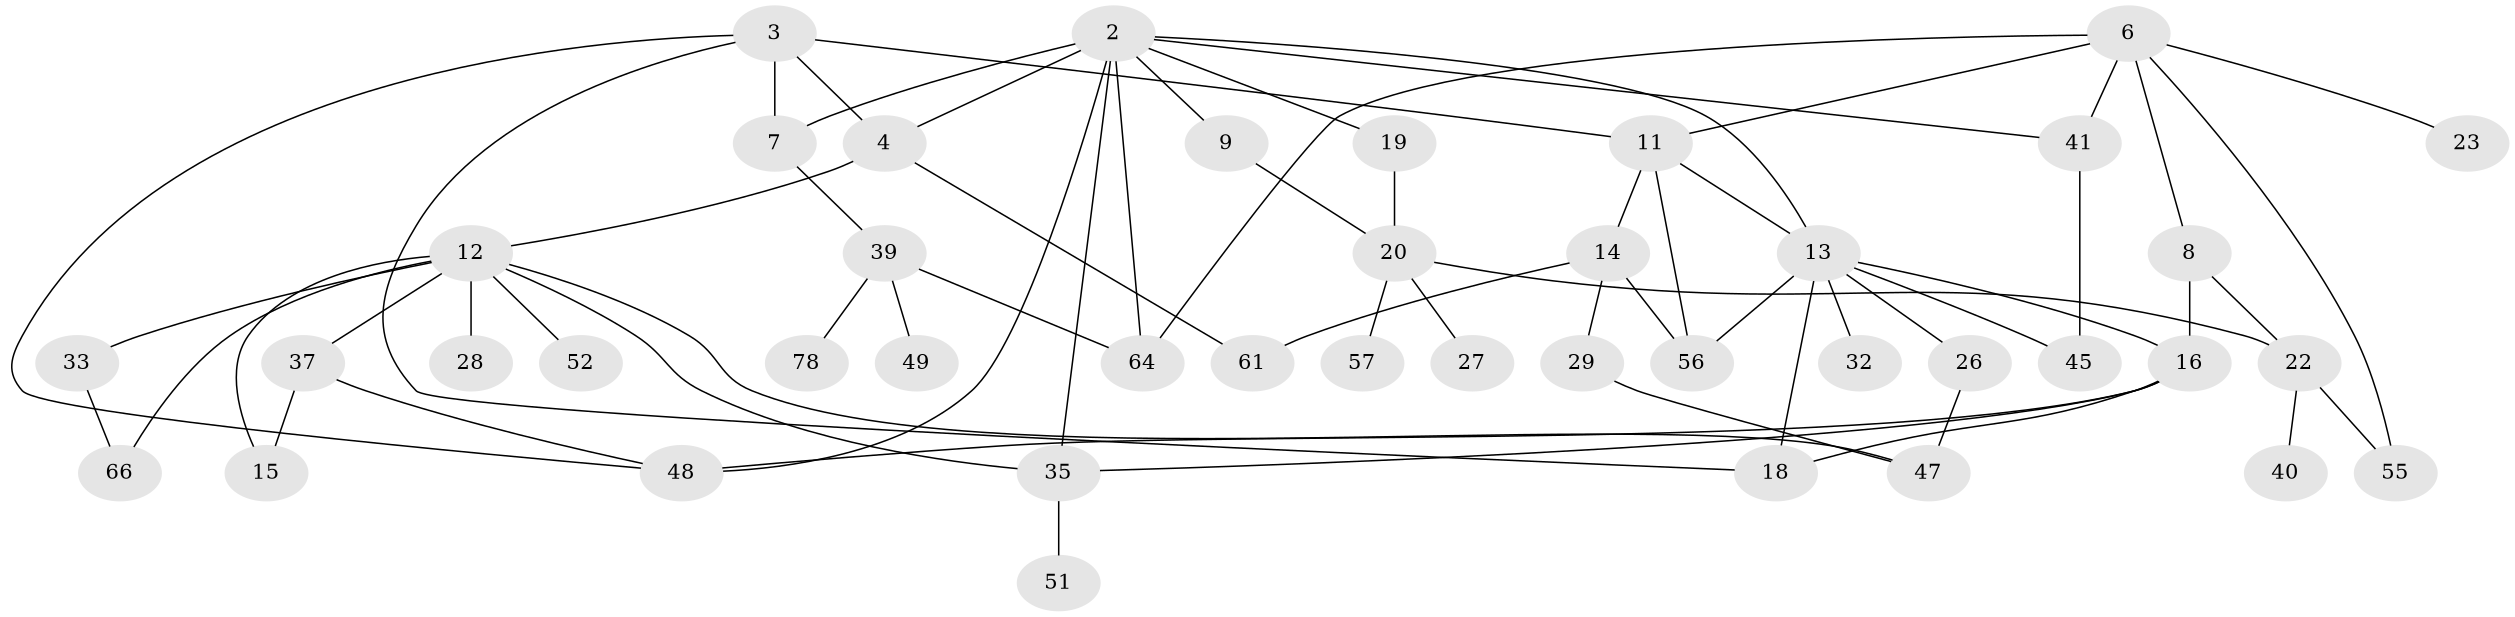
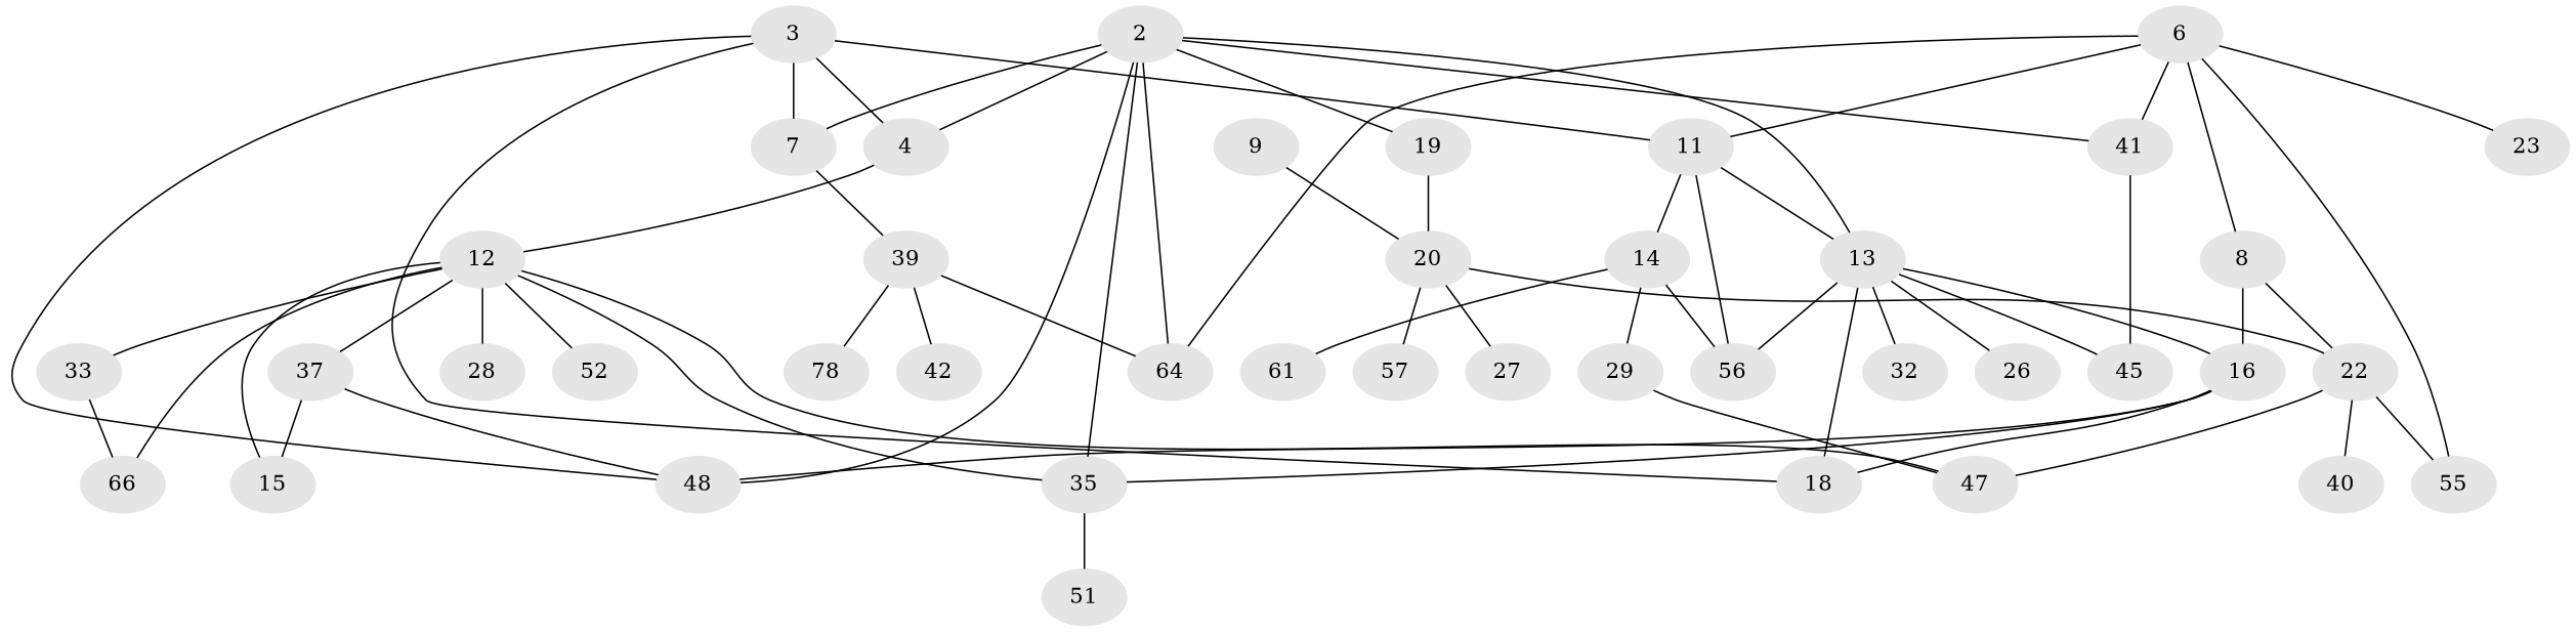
  graph {
    node [color=gray90 style=filled]
    2 [super="+24"]
    4 [super="+31"]
    7 [super="+10"]
    9
    13 [super="+43"]
    19 [super="+21"]
    35 [super="+44"]
    41
    48 [super="+60"]
    64
    3 [super="+5"]
    11 [super="+36"]
    18
    6 [super="+38"]
    8 [super="+50"]
    23 [super="+68"]
    55
    12 [super="+17"]
    61 [super="+65"]
    39 [super="+53"]
    20 [super="+62"]
    16 [super="+46"]
    56
    26
    32
    45 [super="+63"]
    15 [super="+67"]
    51
    14 [super="+25"]
    28
    33 [super="+34"]
    37
    47
    52
    66
    22 [super="+59"]
-   42 [label=49]
+   42
    n38 [label=78]
    40 [super="+54"]
    27
    57
    29 [super="+49"]
    2 -- 4
    2 -- 7
-   2 -- 9
    2 -- 13
    2 -- 19
    2 -- 35 [weight=2]
    2 -- 41
    2 -- 48
    2 -- 64
    4 -- 12
-   4 -- 61
    7 -- 39
    9 -- 20
    13 -- 18
    13 -- 16
    13 -- 56
    13 -- 26
    13 -- 32
    13 -- 45
    19 -- 20
    35 -- 51
    41 -- 45
    3 -- 4
    3 -- 7
    3 -- 48
    3 -- 11
    3 -- 18
    11 -- 13
    11 -- 56
    11 -- 14 [weight=2]
    6 -- 41
    6 -- 64
    6 -- 11
    6 -- 8
    6 -- 23
    6 -- 55
    8 -- 16 [weight=2]
    8 -- 22
    12 -- 35
    12 -- 15
    12 -- 28
    12 -- 33
    12 -- 37
    12 -- 47
    12 -- 52
    12 -- 66
    39 -- 64
    39 -- 42 [weight=2]
    39 -- n38
    20 -- 22
    20 -- 27
    20 -- 57
    16 -- 35
    16 -- 48
    16 -- 18
    14 -- 61
    14 -- 56
    14 -- 29
    33 -- 66
    37 -- 48
    37 -- 15
    22 -- 55
-   26 -- 47
+   22 -- 47
    22 -- 40 [weight=2]
    29 -- 47
  }
